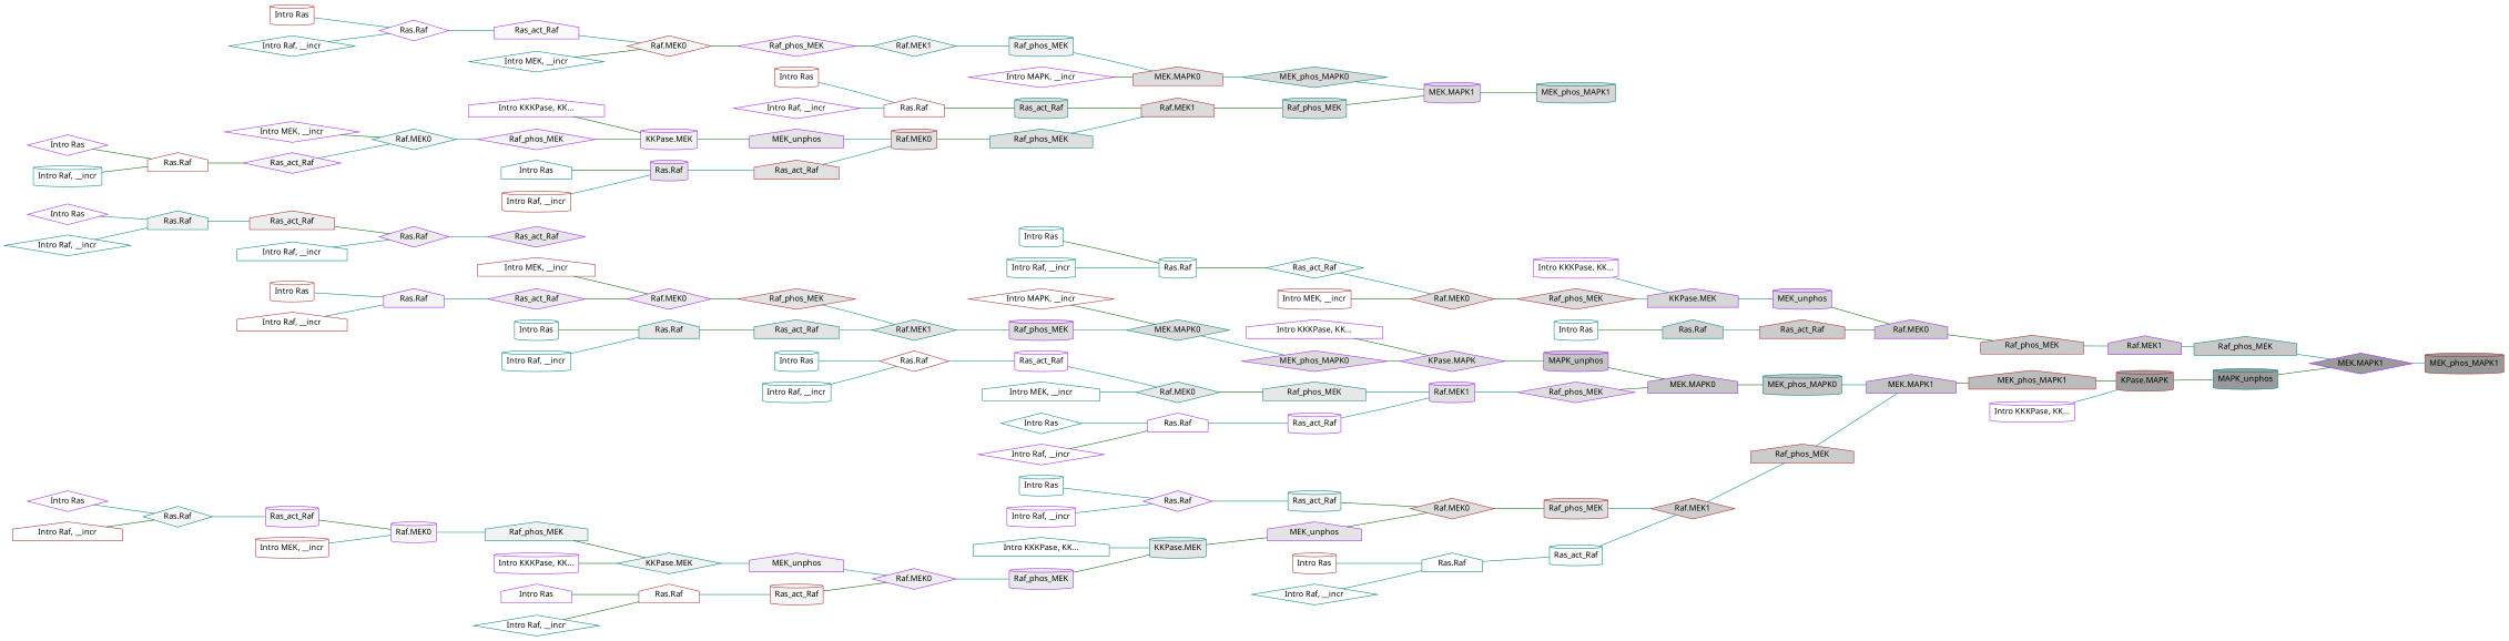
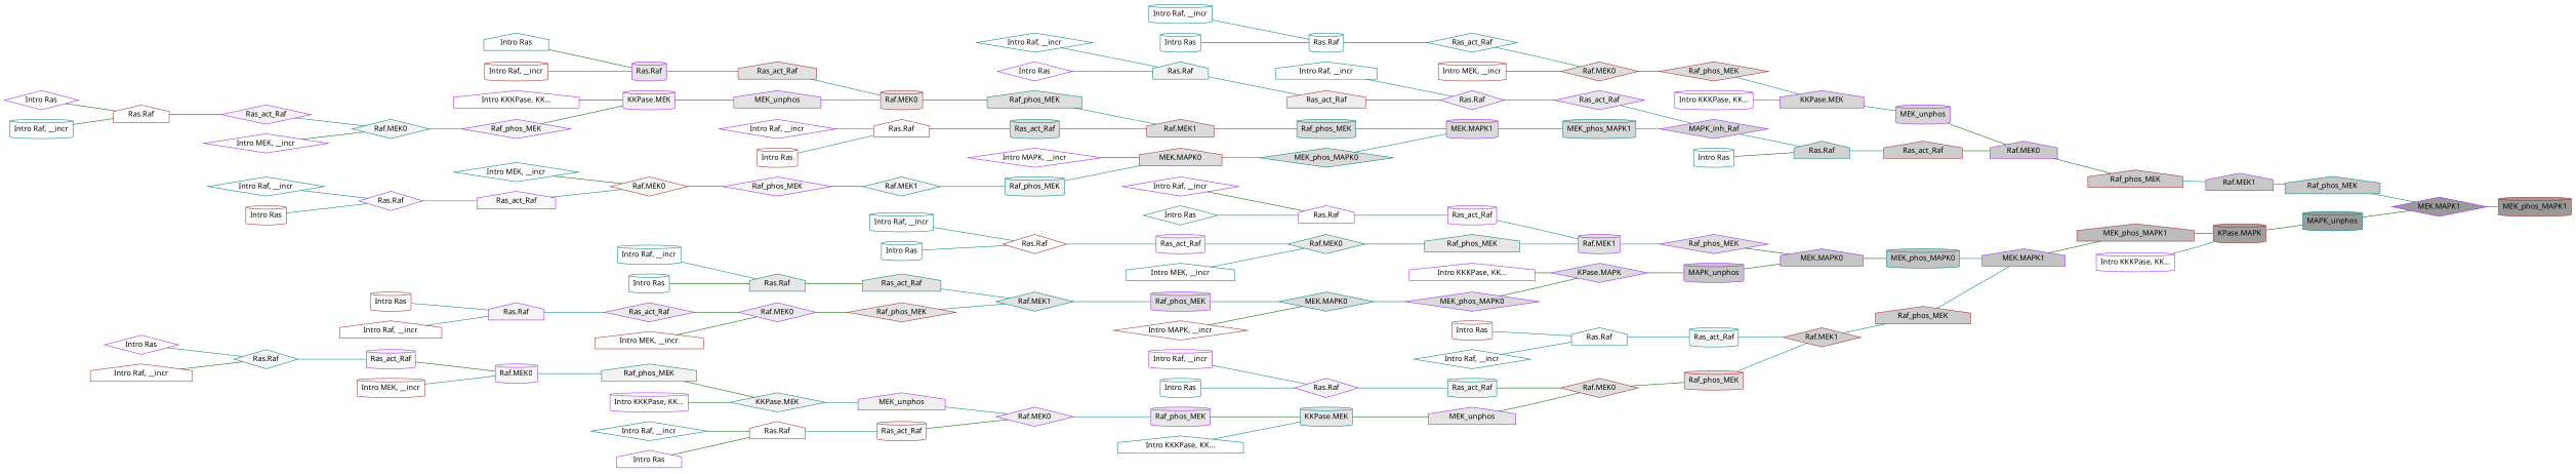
  digraph {
    rankdir=LR
    ranksep=0.30
    node [fillcolor="0.000 0.000 1.000" fontname="CMU Serif" shape=cylinder style=filled color=purple]
    edge [color=teal dir=none fontname="CMU Serif"]
    n1 [label="Intro Ras" shape=diamond]
    n2 [fillcolor="0.000 0.000 0.971" label="Ras.Raf" shape=diamond color=teal]
    n3 [label="Intro Ras" shape=diamond]
    n4 [fillcolor="0.000 0.000 0.942" label="Ras.Raf" shape=house color=teal]
    n5 [label="Intro Ras" color=teal]
    n6 [fillcolor="0.000 0.000 0.906" label="Ras.Raf" shape=house color=teal]
    n7 [label="Intro Ras" color=brown]
    n8 [fillcolor="0.000 0.000 0.957" label="Ras.Raf" shape=house]
    n9 [label="Intro Ras" color=brown]
    n10 [fillcolor="0.000 0.000 0.982" label="Ras.Raf" shape=house color=teal]
    n11 [label="Intro Ras" color=teal]
    n12 [fillcolor="0.000 0.000 0.955" label="Ras.Raf" shape=diamond]
    n13 [label="Intro Ras" color=teal]
    n14 [label="Ras.Raf" shape=diamond color=brown]
    n15 [label="Intro Ras" color=brown]
    n16 [label="Ras.Raf" shape=diamond]
    n17 [label="Intro Ras" color=teal]
    n18 [label="Ras.Raf" color=teal]
    n19 [label="Intro Ras" shape=diamond]
    n20 [label="Ras.Raf" shape=house color=brown]
    n21 [label="Intro Ras" shape=house color=teal]
    n22 [fillcolor="0.000 0.000 0.893" label="Ras.Raf"]
    n23 [label="Intro Ras" shape=house]
    n24 [label="Ras.Raf" shape=house color=brown]
    n25 [label="Intro Ras" shape=diamond color=teal]
    n26 [label="Ras.Raf" shape=house]
    n27 [label="Intro Ras" color=brown]
    n28 [label="Ras.Raf" shape=house color=brown]
    n29 [label="Intro Ras" color=teal]
    n30 [fillcolor="0.000 0.000 0.821" label="Ras.Raf" shape=house color=teal]
    n31 [label="Intro Raf, __incr" shape=diamond color=teal]
    n32 [label="Intro Raf, __incr" color=teal]
    n33 [label="Intro Raf, __incr" shape=diamond color=teal]
    n34 [label="Intro Raf, __incr" color=teal]
    n35 [label="Intro Raf, __incr" shape=house color=brown]
    n36 [label="Intro Raf, __incr" shape=diamond]
    n37 [label="Intro Raf, __incr" color=brown]
    n38 [label="Intro Raf, __incr"]
    n39 [label="Intro Raf, __incr" color=teal]
    n40 [label="Intro Raf, __incr" shape=diamond color=teal]
    n41 [label="Intro Raf, __incr" shape=diamond color=teal]
    n42 [label="Intro Raf, __incr" shape=diamond]
    n43 [label="Intro Raf, __incr" color=teal]
    n44 [label="Intro Raf, __incr" shape=house color=brown]
    n45 [label="Intro Raf, __incr" shape=house color=teal]
    n46 [fillcolor="0.000 0.000 0.927" label="Ras.Raf" shape=diamond]
    n47 [label="Intro MEK, __incr" shape=diamond color=teal]
    n48 [fillcolor="0.000 0.000 0.962" label="Raf.MEK0" shape=diamond color=brown]
    n49 [label="Intro MEK, __incr" color=brown]
    n50 [fillcolor="0.000 0.000 0.966" label="Raf.MEK0"]
    n51 [label="Intro MEK, __incr" color=brown]
    n52 [fillcolor="0.000 0.000 0.864" label="Raf.MEK0" shape=diamond color=brown]
    n53 [label="Intro MEK, __incr" shape=diamond]
    n54 [fillcolor="0.000 0.000 0.956" label="Raf.MEK0" shape=diamond color=teal]
    n55 [label="Intro MEK, __incr" shape=house color=brown]
    n56 [fillcolor="0.000 0.000 0.916" label="Raf.MEK0" shape=diamond]
    n57 [label="Intro MEK, __incr" shape=house color=teal]
    n58 [fillcolor="0.000 0.000 0.908" label="Raf.MEK0" shape=diamond color=teal]
    n59 [label="Intro MAPK, __incr" shape=diamond]
    n60 [fillcolor="0.000 0.000 0.866" label="MEK.MAPK0" shape=house color=brown]
    n61 [label="Intro MAPK, __incr" shape=diamond color=brown]
    n62 [fillcolor="0.000 0.000 0.860" label="MEK.MAPK0" shape=diamond color=teal]
    n63 [label="Intro KKKPase, KK..."]
    n64 [fillcolor="0.000 0.000 0.946" label="KKPase.MEK" shape=diamond color=teal]
    n65 [label="Intro KKKPase, KK..." shape=house color=teal]
    n66 [fillcolor="0.000 0.000 0.901" label="KKPase.MEK" color=teal]
    n67 [label="Intro KKKPase, KK..."]
    n68 [fillcolor="0.000 0.000 0.627" label="KPase.MAPK" color=brown]
    n69 [label="Intro KKKPase, KK..." shape=house]
    n70 [fillcolor="0.000 0.000 0.949" label="KKPase.MEK"]
    n71 [label="Intro KKKPase, KK..." shape=house]
    n72 [fillcolor="0.000 0.000 0.858" label="KPase.MAPK" shape=diamond]
    n73 [label="Intro KKKPase, KK..."]
    n74 [fillcolor="0.000 0.000 0.837" label="KKPase.MEK" shape=house]
    n75 [fillcolor="0.000 0.000 0.978" label=Ras_act_Raf]
    n76 [fillcolor="0.000 0.000 0.956" label=Ras_act_Raf shape=diamond]
    n77 [fillcolor="0.000 0.000 0.962" label=Ras_act_Raf color=brown]
    n78 [fillcolor="0.000 0.000 0.866" label=Ras_act_Raf color=teal]
    n79 [fillcolor="0.000 0.000 0.986" label=Ras_act_Raf]
    n80 [fillcolor="0.000 0.000 0.975" label=Ras_act_Raf shape=house]
    n81 [fillcolor="0.000 0.000 0.974" label=Ras_act_Raf shape=diamond color=teal]
    n82 [fillcolor="0.000 0.000 0.975" label=Ras_act_Raf color=teal]
    n83 [fillcolor="0.000 0.000 0.877" label="Raf.MEK1"]
    n84 [fillcolor="0.000 0.000 0.808" label="Raf.MEK1" shape=diamond color=brown]
    n85 [fillcolor="0.000 0.000 0.966" label=Ras_act_Raf]
    n86 [fillcolor="0.000 0.000 0.947" label=Raf_phos_MEK shape=house color=teal]
    n87 [fillcolor="0.000 0.000 0.932" label="Raf.MEK0" shape=diamond]
    n88 [fillcolor="0.000 0.000 0.956" label=Raf_phos_MEK shape=diamond]
    n89 [fillcolor="0.000 0.000 0.916" label=Ras_act_Raf shape=diamond]
    n90 [fillcolor="0.000 0.000 0.956" label="Raf.MEK1" shape=diamond color=teal]
    n91 [fillcolor="0.000 0.000 0.943" label=Raf_phos_MEK color=teal]
    n92 [fillcolor="0.000 0.000 0.951" label=Raf_phos_MEK shape=diamond]
    n93 [fillcolor="0.000 0.000 0.952" label=Ras_act_Raf color=teal]
    n94 [fillcolor="0.000 0.000 0.870" label="Raf.MEK0" shape=diamond color=brown]
    n95 [fillcolor="0.000 0.000 0.894" label=MEK_unphos shape=house]
    n96 [fillcolor="0.000 0.000 0.940" label=MEK_unphos shape=house]
    n97 [fillcolor="0.000 0.000 0.927" label=Ras_act_Raf shape=house color=brown]
    n98 [fillcolor="0.000 0.000 0.909" label=Raf_phos_MEK]
    n99 [fillcolor="0.000 0.000 0.901" label=Ras_act_Raf shape=diamond]
    n100 [fillcolor="0.000 0.000 0.890" label=Raf_phos_MEK shape=diamond color=brown]
    n101 [fillcolor="0.000 0.000 0.906" label=Raf_phos_MEK shape=house color=teal]
    n102 [fillcolor="0.000 0.000 0.887" label=Ras_act_Raf shape=house color=teal]
+   n103 [fillcolor="0.000 0.000 0.827" label=MAPK_inh_Raf shape=diamond]
    n104 [fillcolor="0.000 0.000 0.894" label=MEK_unphos shape=house]
    n105 [fillcolor="0.000 0.000 0.880" label="Raf.MEK0" color=brown]
    n106 [fillcolor="0.000 0.000 0.880" label=Ras_act_Raf shape=house color=brown]
    n107 [fillcolor="0.000 0.000 0.887" label="Raf.MEK1" shape=diamond color=teal]
    n108 [fillcolor="0.000 0.000 0.866" label=Raf_phos_MEK]
    n109 [fillcolor="0.000 0.000 0.868" label=Raf_phos_MEK shape=house color=teal]
    n110 [fillcolor="0.000 0.000 0.871" label=Raf_phos_MEK shape=diamond]
    n111 [fillcolor="0.000 0.000 0.772" label="MEK.MAPK0" shape=house]
    n112 [fillcolor="0.000 0.000 0.868" label=Raf_phos_MEK color=brown]
    n113 [fillcolor="0.000 0.000 0.857" label="Raf.MEK1" shape=house color=brown]
    n114 [fillcolor="0.000 0.000 0.853" label=MEK_phos_MAPK0 shape=diamond color=teal]
    n115 [fillcolor="0.000 0.000 0.859" label=Raf_phos_MEK shape=diamond color=brown]
    n116 [fillcolor="0.000 0.000 0.858" label=MEK_phos_MAPK0 shape=diamond]
    n117 [fillcolor="0.000 0.000 0.772" label=MAPK_unphos]
    n118 [fillcolor="0.000 0.000 0.852" label=Raf_phos_MEK color=teal]
    n119 [fillcolor="0.000 0.000 0.852" label="MEK.MAPK1"]
    n120 [fillcolor="0.000 0.000 0.838" label=MEK_phos_MAPK1 color=teal]
    n121 [fillcolor="0.000 0.000 0.834" label=MEK_unphos]
    n122 [fillcolor="0.000 0.000 0.791" label="Raf.MEK0" shape=house]
    n123 [fillcolor="0.000 0.000 0.798" label=Ras_act_Raf shape=house color=brown]
    n124 [fillcolor="0.000 0.000 0.798" label=Raf_phos_MEK shape=house color=brown]
    n125 [fillcolor="0.000 0.000 0.765" label="MEK.MAPK1" shape=house]
    n126 [fillcolor="0.000 0.000 0.786" label=Raf_phos_MEK shape=house color=brown]
    n127 [fillcolor="0.000 0.000 0.785" label="Raf.MEK1" shape=house]
    n128 [fillcolor="0.000 0.000 0.785" label=Raf_phos_MEK shape=house color=teal]
    n129 [fillcolor="0.000 0.000 0.605" label="MEK.MAPK1" shape=diamond]
    n130 [fillcolor="0.000 0.000 0.765" label=MEK_phos_MAPK0 color=teal]
    n131 [fillcolor="0.000 0.000 0.735" label=MEK_phos_MAPK1 shape=house color=brown]
    n132 [fillcolor="0.000 0.000 0.605" label=MAPK_unphos color=teal]
    n133 [fillcolor="0.000 0.000 0.600" label=MEK_phos_MAPK1 color=brown]
    n1 -> n2
    n2 -> n85
    n3 -> n4
    n4 -> n97
    n5 -> n6 [color=darkgreen]
    n6 -> n102 [color=darkgreen]
    n7 -> n8
    n8 -> n89
    n9 -> n10
    n10 -> n82
    n11 -> n12
    n12 -> n93
    n13 -> n14
    n14 -> n79
    n15 -> n16
    n16 -> n80
    n17 -> n18 [color=darkgreen]
    n18 -> n81 [color=darkgreen]
    n19 -> n20 [color=darkgreen]
    n20 -> n76 [color=darkgreen]
    n21 -> n22 [color=darkgreen]
    n22 -> n106
    n23 -> n24 [color=darkgreen]
    n24 -> n77
    n25 -> n26
    n26 -> n75
    n27 -> n28
    n28 -> n78 [color=darkgreen]
    n29 -> n30 [color=darkgreen]
    n30 -> n123
    n31 -> n4
    n32 -> n20 [color=darkgreen]
    n33 -> n10
    n34 -> n18
    n35 -> n2 [color=darkgreen]
    n36 -> n26 [color=darkgreen]
    n37 -> n22
    n38 -> n12
    n39 -> n6
    n40 -> n16
    n41 -> n24 [color=darkgreen]
    n42 -> n28
    n43 -> n14
    n44 -> n8
    n45 -> n46
    n46 -> n99
    n47 -> n48 [color=darkgreen]
    n48 -> n88 [color=darkgreen]
    n49 -> n50
    n50 -> n86
    n51 -> n52 [color=darkgreen]
    n52 -> n115 [color=darkgreen]
    n53 -> n54 [color=darkgreen]
    n54 -> n92
    n55 -> n56 [color=darkgreen]
    n56 -> n100 [color=darkgreen]
    n57 -> n58
    n58 -> n101 [color=darkgreen]
    n59 -> n60 [color=darkgreen]
    n60 -> n114
    n61 -> n62 [color=darkgreen]
    n62 -> n116
    n63 -> n64 [color=darkgreen]
    n64 -> n96
    n65 -> n66
    n66 -> n104 [color=darkgreen]
    n67 -> n68
    n68 -> n132 [color=darkgreen]
    n69 -> n70 [color=darkgreen]
    n70 -> n95 [color=darkgreen]
    n71 -> n72 [color=darkgreen]
    n72 -> n117 [color=darkgreen]
    n73 -> n74
    n74 -> n121
    n75 -> n83
    n76 -> n54
    n77 -> n87 [color=darkgreen]
    n78 -> n113 [color=darkgreen]
    n79 -> n58
    n80 -> n48
    n81 -> n52
    n82 -> n84
    n83 -> n110
    n84 -> n124
    n85 -> n50 [color=darkgreen]
    n86 -> n64 [color=darkgreen]
    n87 -> n98
    n88 -> n90 [color=darkgreen]
    n89 -> n56 [color=darkgreen]
    n90 -> n91
    n91 -> n60
    n92 -> n70 [color=darkgreen]
    n93 -> n94 [color=darkgreen]
    n94 -> n112 [color=darkgreen]
    n95 -> n105
    n96 -> n87
    n97 -> n46 [color=darkgreen]
    n98 -> n66 [color=darkgreen]
+   n99 -> n103
    n100 -> n107
    n101 -> n83
    n102 -> n107
+   n103 -> n30
    n104 -> n94 [color=darkgreen]
    n105 -> n109 [color=darkgreen]
    n106 -> n105
    n107 -> n108
    n108 -> n62
    n109 -> n113
    n110 -> n111 [color=darkgreen]
    n111 -> n130 [color=darkgreen]
    n112 -> n84
    n113 -> n118 [color=darkgreen]
    n114 -> n119
    n115 -> n74
    n116 -> n72 [color=darkgreen]
    n117 -> n111 [color=darkgreen]
    n118 -> n119 [color=darkgreen]
    n119 -> n120 [color=darkgreen]
+   n120 -> n103
    n121 -> n122 [color=darkgreen]
    n122 -> n126 [color=darkgreen]
    n123 -> n122 [color=darkgreen]
    n124 -> n125
    n125 -> n131 [color=darkgreen]
    n126 -> n127
    n127 -> n128
    n128 -> n129
    n129 -> n133
    n130 -> n125
    n131 -> n68 [color=darkgreen]
    n132 -> n129 [color=darkgreen]
  }
